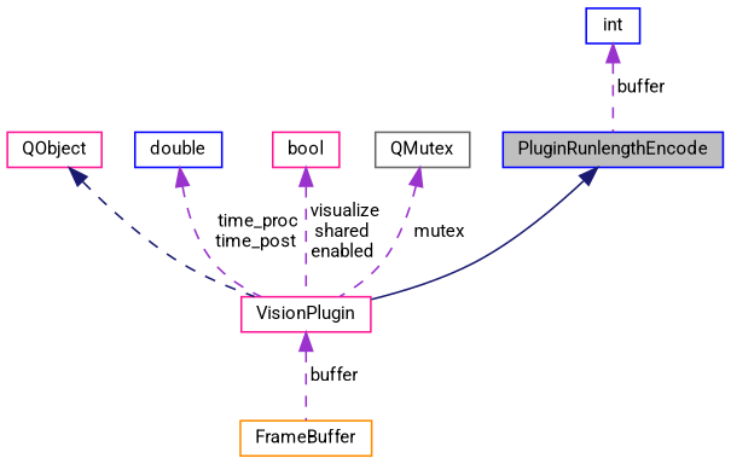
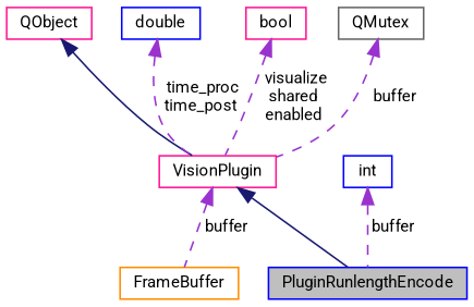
  digraph {
    fontname=Roboto
    node [color=blue fillcolor=white fontname=Roboto fontsize=10 shape=record style=filled]
    edge [color=darkorchid3 dir=back fontname=Roboto fontsize=10 labelfontname=Helvetica labelfontsize=10 style=dashed]
    n1 [fillcolor=grey75 fontcolor=black height=0.2 label=PluginRunlengthEncode width=0.4]
    n2 [color=deeppink height=0.2 label=VisionPlugin width=0.4]
    n3 [color=darkorange height=0.2 label=FrameBuffer width=0.4]
    n4 [color=deeppink height=0.2 label=QObject width=0.4]
    n5 [height=0.2 label=double width=0.4]
    n6 [color=deeppink height=0.2 label=bool width=0.4]
    n7 [color=gray40 height=0.2 label=QMutex width=0.4]
    n8 [height=0.2 label=int width=0.4]
-   n1 -> n2 [color=midnightblue style=solid]
+   n2 -> n1 [color=midnightblue style=solid]
    n2 -> n3 [label=" buffer"]
-   n4 -> n2 [color=midnightblue]
+   n4 -> n2 [color=midnightblue style=solid]
    n5 -> n2 [label=" time_proc\ntime_post"]
    n6 -> n2 [label=" visualize\nshared\nenabled"]
-   n7 -> n2 [label=" mutex"]
+   n7 -> n2 [label=" buffer"]
    n8 -> n1 [label=" buffer"]
  }
